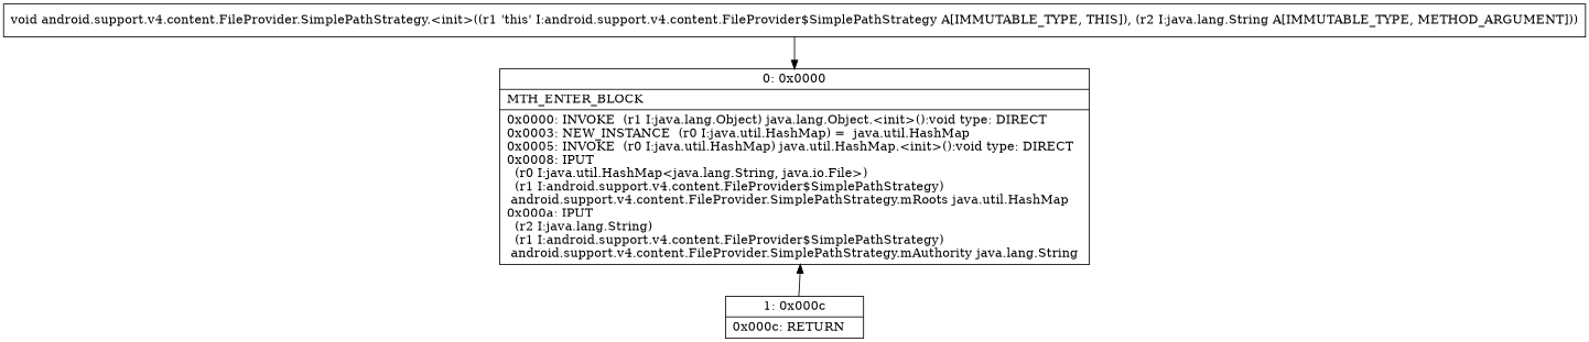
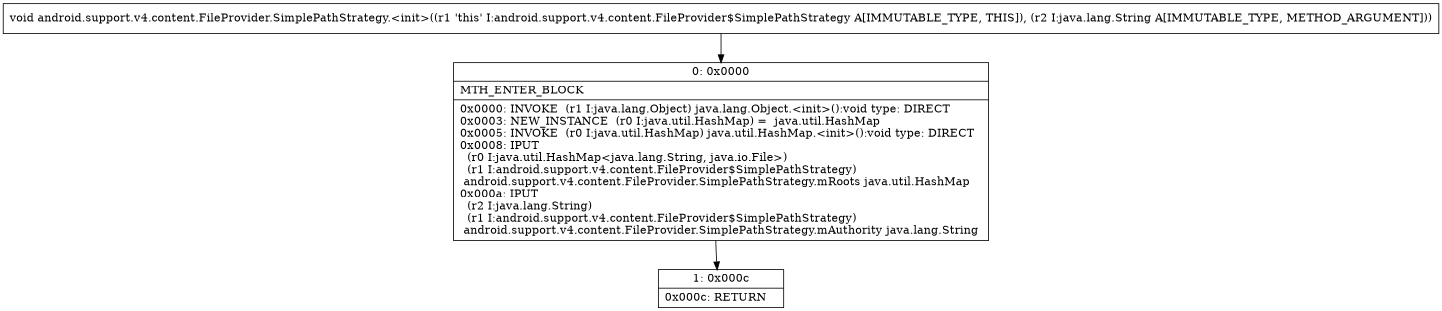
  digraph {
    node [shape=record]
    n1 [label="{0\:\ 0x0000|MTH_ENTER_BLOCK\l|0x0000: INVOKE  (r1 I:java.lang.Object) java.lang.Object.\<init\>():void type: DIRECT \l0x0003: NEW_INSTANCE  (r0 I:java.util.HashMap) =  java.util.HashMap \l0x0005: INVOKE  (r0 I:java.util.HashMap) java.util.HashMap.\<init\>():void type: DIRECT \l0x0008: IPUT  \l  (r0 I:java.util.HashMap\<java.lang.String, java.io.File\>)\l  (r1 I:android.support.v4.content.FileProvider$SimplePathStrategy)\l android.support.v4.content.FileProvider.SimplePathStrategy.mRoots java.util.HashMap \l0x000a: IPUT  \l  (r2 I:java.lang.String)\l  (r1 I:android.support.v4.content.FileProvider$SimplePathStrategy)\l android.support.v4.content.FileProvider.SimplePathStrategy.mAuthority java.lang.String \l}"]
    n2 [label="{1\:\ 0x000c|0x000c: RETURN   \l}"]
    n3 [label="{void android.support.v4.content.FileProvider.SimplePathStrategy.\<init\>((r1 'this' I:android.support.v4.content.FileProvider$SimplePathStrategy A[IMMUTABLE_TYPE, THIS]), (r2 I:java.lang.String A[IMMUTABLE_TYPE, METHOD_ARGUMENT])) }"]
-   n2 -> n1
+   n1 -> n2
    n3 -> n1
  }
